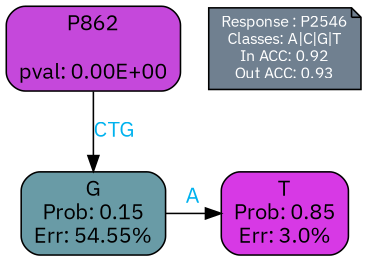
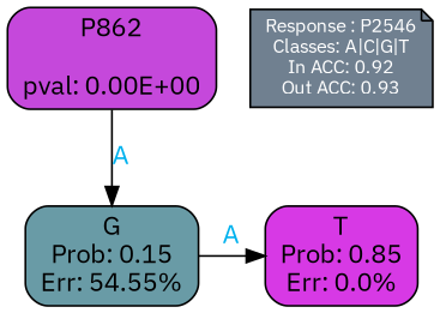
  digraph {
    fontname="IBM Plex Sans"
    ranksep=equally
    splines=polylines
    node [color=black fontname="IBM Plex Sans" shape=box style="filled, rounded"]
    edge [fontcolor=deepskyblue2 fontname="IBM Plex Sans"]
-   n1 [fillcolor="#d739e5" label="T\nProb: 0.85\nErr: 3.0%"]
+   n1 [fillcolor="#d739e5" label="T\nProb: 0.85\nErr: 0.0%"]
    n2 [fillcolor="#699ba6" label="G\nProb: 0.15\nErr: 54.55%"]
    n3 [align=left fillcolor=slategray fontcolor=white fontsize=10 label="Response : P2546\nClasses: A|C|G|T\nIn ACC: 0.92\nOut ACC: 0.93\n" shape=note style=filled]
    n4 [fillcolor="#c548db" label="P862\n\npval: 0.00E+00"]
    subgraph sub_1 {
      rank=same
      n1
      n2
    }
    subgraph sub_2 {
      rank=same
      n3
      n4
    }
    n2 -> n1 [label=A]
-   n4 -> n2 [label=CTG]
+   n4 -> n2 [label=A]
  }
